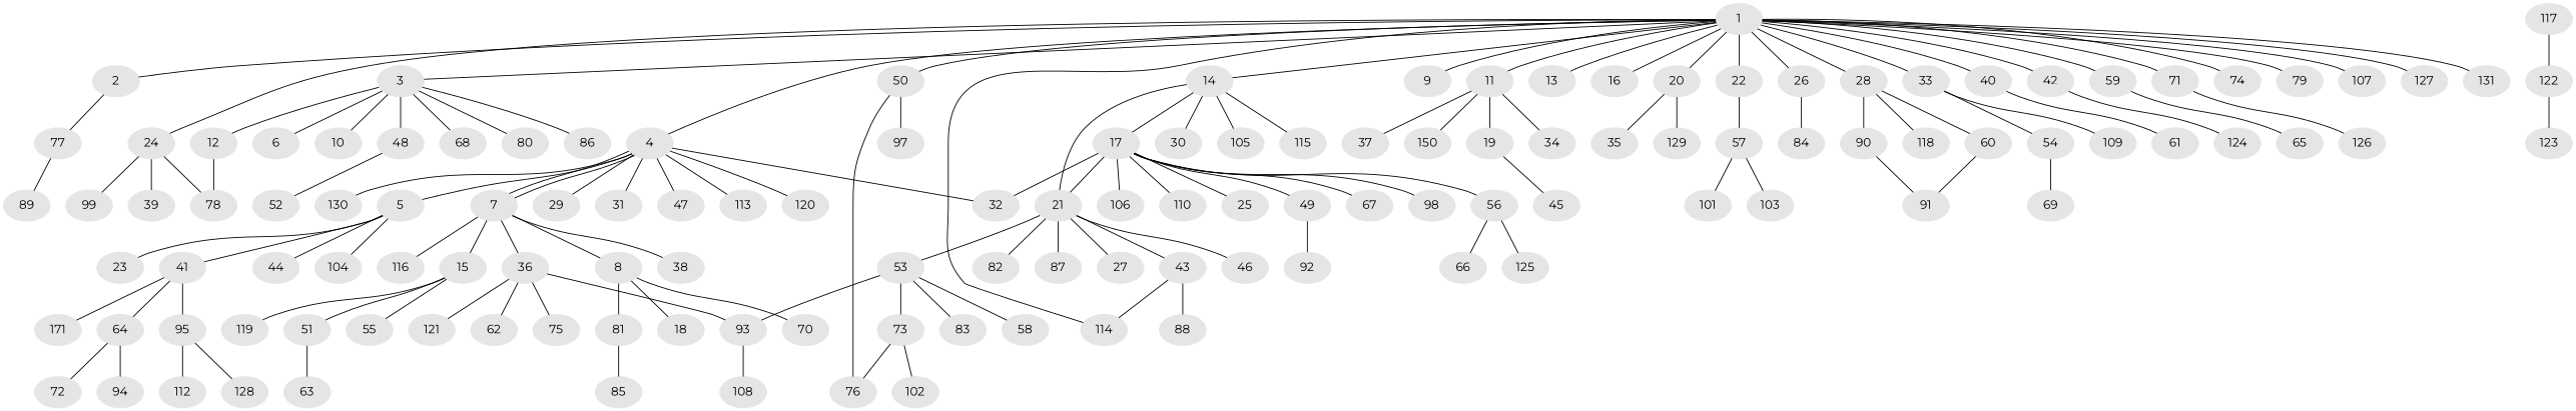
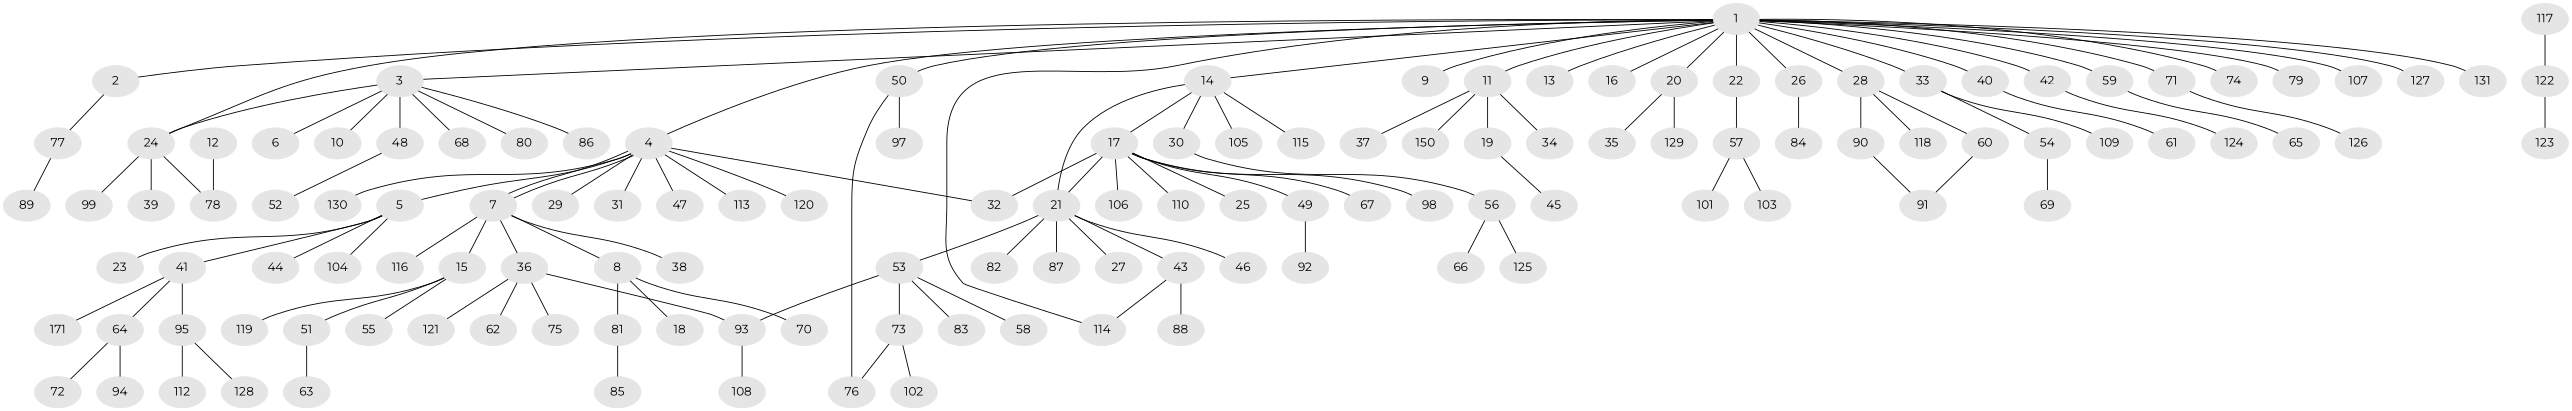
  graph {
    fontname=Montserrat
    node [color=gray90 fontname=Montserrat style=filled]
    edge [fontname=Montserrat]
    1
    2
    3
    4
    9
    11
    13
    14
    16
    20
    22
    24
    26
    28
    33
    40
    42
    50
    59
    71
    74
    79
    107
    114
    127
    131
    77
    6
    10
    12
    48
    68
    80
    86
    5
    7
    29
    31
    32
    47
    113
    120
    130
    19
    34
    37
    n47 [label=150]
    17
    21
    30
    105
    115
    35
    129
    57
    78
    39
    99
    84
    60
    90
    118
    54
    109
    61
    124
    76
    97
    65
    126
    89
    52
    23
    41
    44
    104
    8
    15
    36
    38
    116
    64
    95
    n84 [label=171]
    18
    70
    81
    51
    55
    119
    62
    75
    93
    121
    85
    45
    25
    49
    56
    67
    98
    106
    110
    27
    43
    46
    53
    82
    87
    63
    92
    66
    125
    88
    58
    73
    83
    101
    103
    91
    69
    108
    72
    94
    112
    128
    102
    117
    122
    123
    1 -- 2
    1 -- 3
    1 -- 4
    1 -- 9
    1 -- 11
    1 -- 13
    1 -- 14
    1 -- 16
    1 -- 20
    1 -- 22
    1 -- 24
    1 -- 26
    1 -- 28
    1 -- 33
    1 -- 40
    1 -- 42
    1 -- 50
    1 -- 59
    1 -- 71
    1 -- 74
    1 -- 79
    1 -- 107
    1 -- 114
    1 -- 127
    1 -- 131
    2 -- 77
    3 -- 6
    3 -- 10
-   3 -- 12
+   3 -- 24
    3 -- 48
    3 -- 68
    3 -- 80
    3 -- 86
    4 -- 5
    4 -- 7
    4 -- 7
    4 -- 29
    4 -- 31
    4 -- 32
    4 -- 47
    4 -- 113
    4 -- 120
    4 -- 130
    11 -- 19
    11 -- 34
    11 -- 37
    11 -- n47
    14 -- 17
    14 -- 21
    14 -- 30
    14 -- 105
    14 -- 115
    20 -- 35
    20 -- 129
    22 -- 57
    24 -- 78
    24 -- 39
    24 -- 99
    26 -- 84
    28 -- 60
    28 -- 90
    28 -- 118
    33 -- 54
    33 -- 109
    40 -- 61
    42 -- 124
    50 -- 76
    50 -- 97
    59 -- 65
    71 -- 126
    77 -- 89
    12 -- 78
    48 -- 52
    5 -- 23
    5 -- 41
    5 -- 44
    5 -- 104
    7 -- 8
    7 -- 15
    7 -- 36
    7 -- 38
    7 -- 116
    19 -- 45
    17 -- 32
    17 -- 21
    17 -- 25
    17 -- 49
-   17 -- 56
+   30 -- 56
    17 -- 67
    17 -- 98
    17 -- 106
    17 -- 110
    21 -- 27
    21 -- 43
    21 -- 46
    21 -- 53
    21 -- 82
    21 -- 87
    57 -- 101
    57 -- 103
    60 -- 91
    90 -- 91
    54 -- 69
    41 -- 64
    41 -- 95
    41 -- n84
    8 -- 18
    8 -- 70
    8 -- 81
    15 -- 51
    15 -- 55
    15 -- 119
    36 -- 62
    36 -- 75
    36 -- 93
    36 -- 121
    64 -- 72
    64 -- 94
    95 -- 112
    95 -- 128
    81 -- 85
    51 -- 63
    93 -- 108
    49 -- 92
    56 -- 66
    56 -- 125
    43 -- 114
    43 -- 88
    53 -- 93
    53 -- 58
    53 -- 73
    53 -- 83
    73 -- 76
    73 -- 102
    117 -- 122
    122 -- 123
  }
